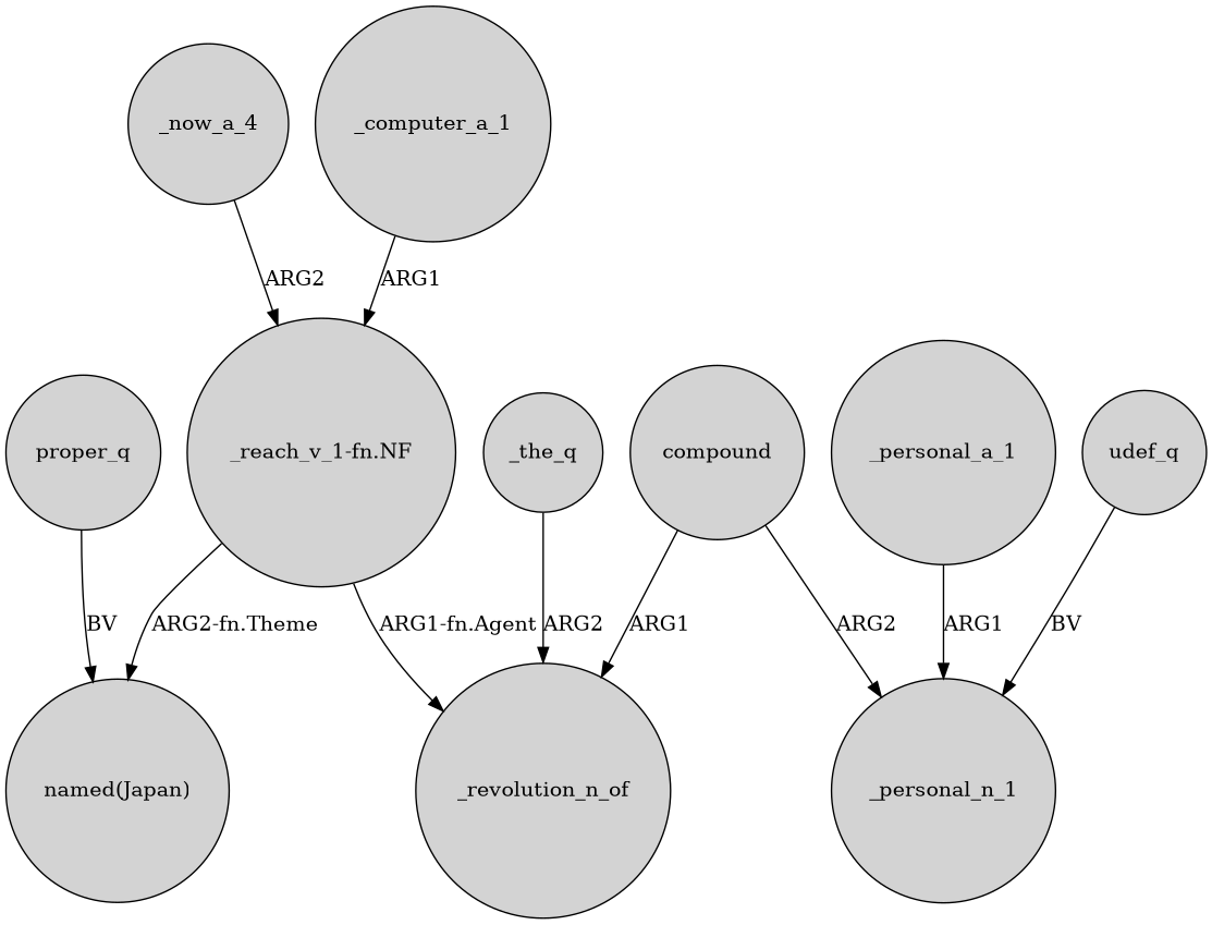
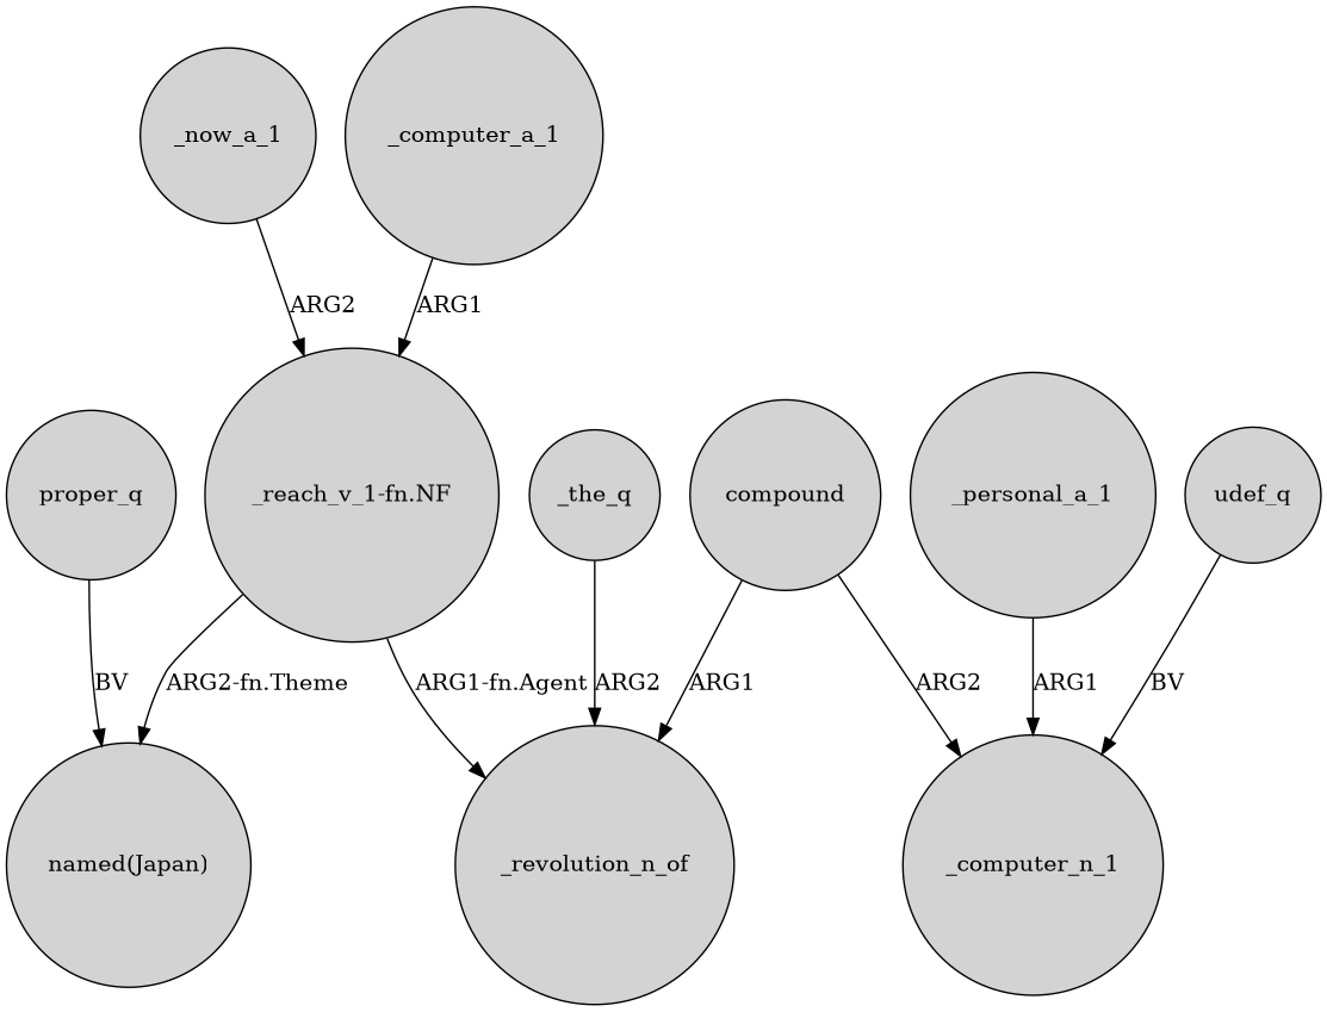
  digraph {
    node [shape=circle style=filled]
-   _now_a_1 [label=_now_a_4]
+   _now_a_1
    "_reach_v_1-fn.NF"
    _revolution_n_of
    "named(Japan)"
    _the_q
    compound
-   _computer_n_1 [label=_personal_n_1]
+   _computer_n_1
    _personal_a_1
    proper_q
    udef_q
    n11 [label=_computer_a_1]
    _now_a_1 -> "_reach_v_1-fn.NF" [label=ARG2]
    "_reach_v_1-fn.NF" -> _revolution_n_of [label="ARG1-fn.Agent"]
    "_reach_v_1-fn.NF" -> "named(Japan)" [label="ARG2-fn.Theme"]
    _the_q -> _revolution_n_of [label=ARG2]
    compound -> _revolution_n_of [label=ARG1]
    compound -> _computer_n_1 [label=ARG2]
    _personal_a_1 -> _computer_n_1 [label=ARG1]
    proper_q -> "named(Japan)" [label=BV]
    udef_q -> _computer_n_1 [label=BV]
    n11 -> "_reach_v_1-fn.NF" [label=ARG1]
  }
